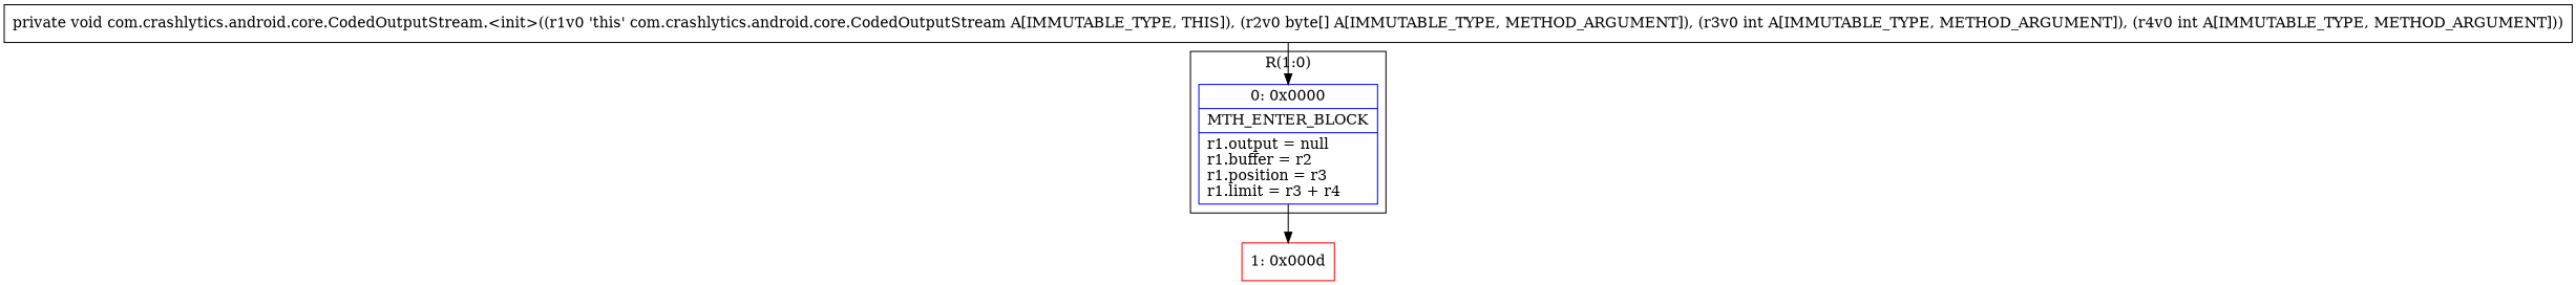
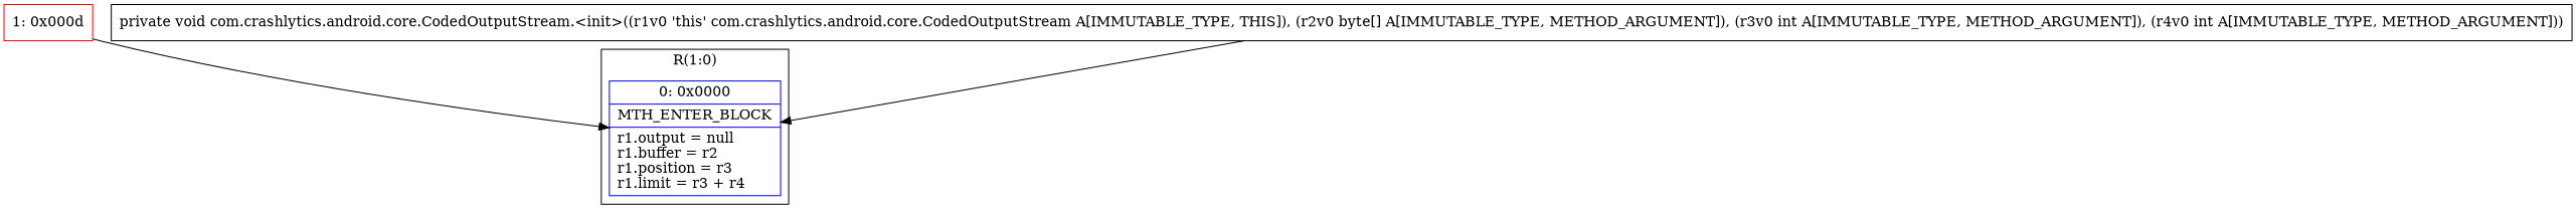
  digraph {
    node [shape=record]
    n1 [color=blue label="{0\:\ 0x0000|MTH_ENTER_BLOCK\l|r1.output = null\lr1.buffer = r2\lr1.position = r3\lr1.limit = r3 + r4\l}"]
    n2 [color=red label="{1\:\ 0x000d}"]
    n3 [label="{private void com.crashlytics.android.core.CodedOutputStream.\<init\>((r1v0 'this' com.crashlytics.android.core.CodedOutputStream A[IMMUTABLE_TYPE, THIS]), (r2v0 byte[] A[IMMUTABLE_TYPE, METHOD_ARGUMENT]), (r3v0 int A[IMMUTABLE_TYPE, METHOD_ARGUMENT]), (r4v0 int A[IMMUTABLE_TYPE, METHOD_ARGUMENT])) }"]
    subgraph cluster_1 {
      label="R(1:0)"
      n1
    }
-   n1 -> n2
+   n2 -> n1
    n3 -> n1
  }
